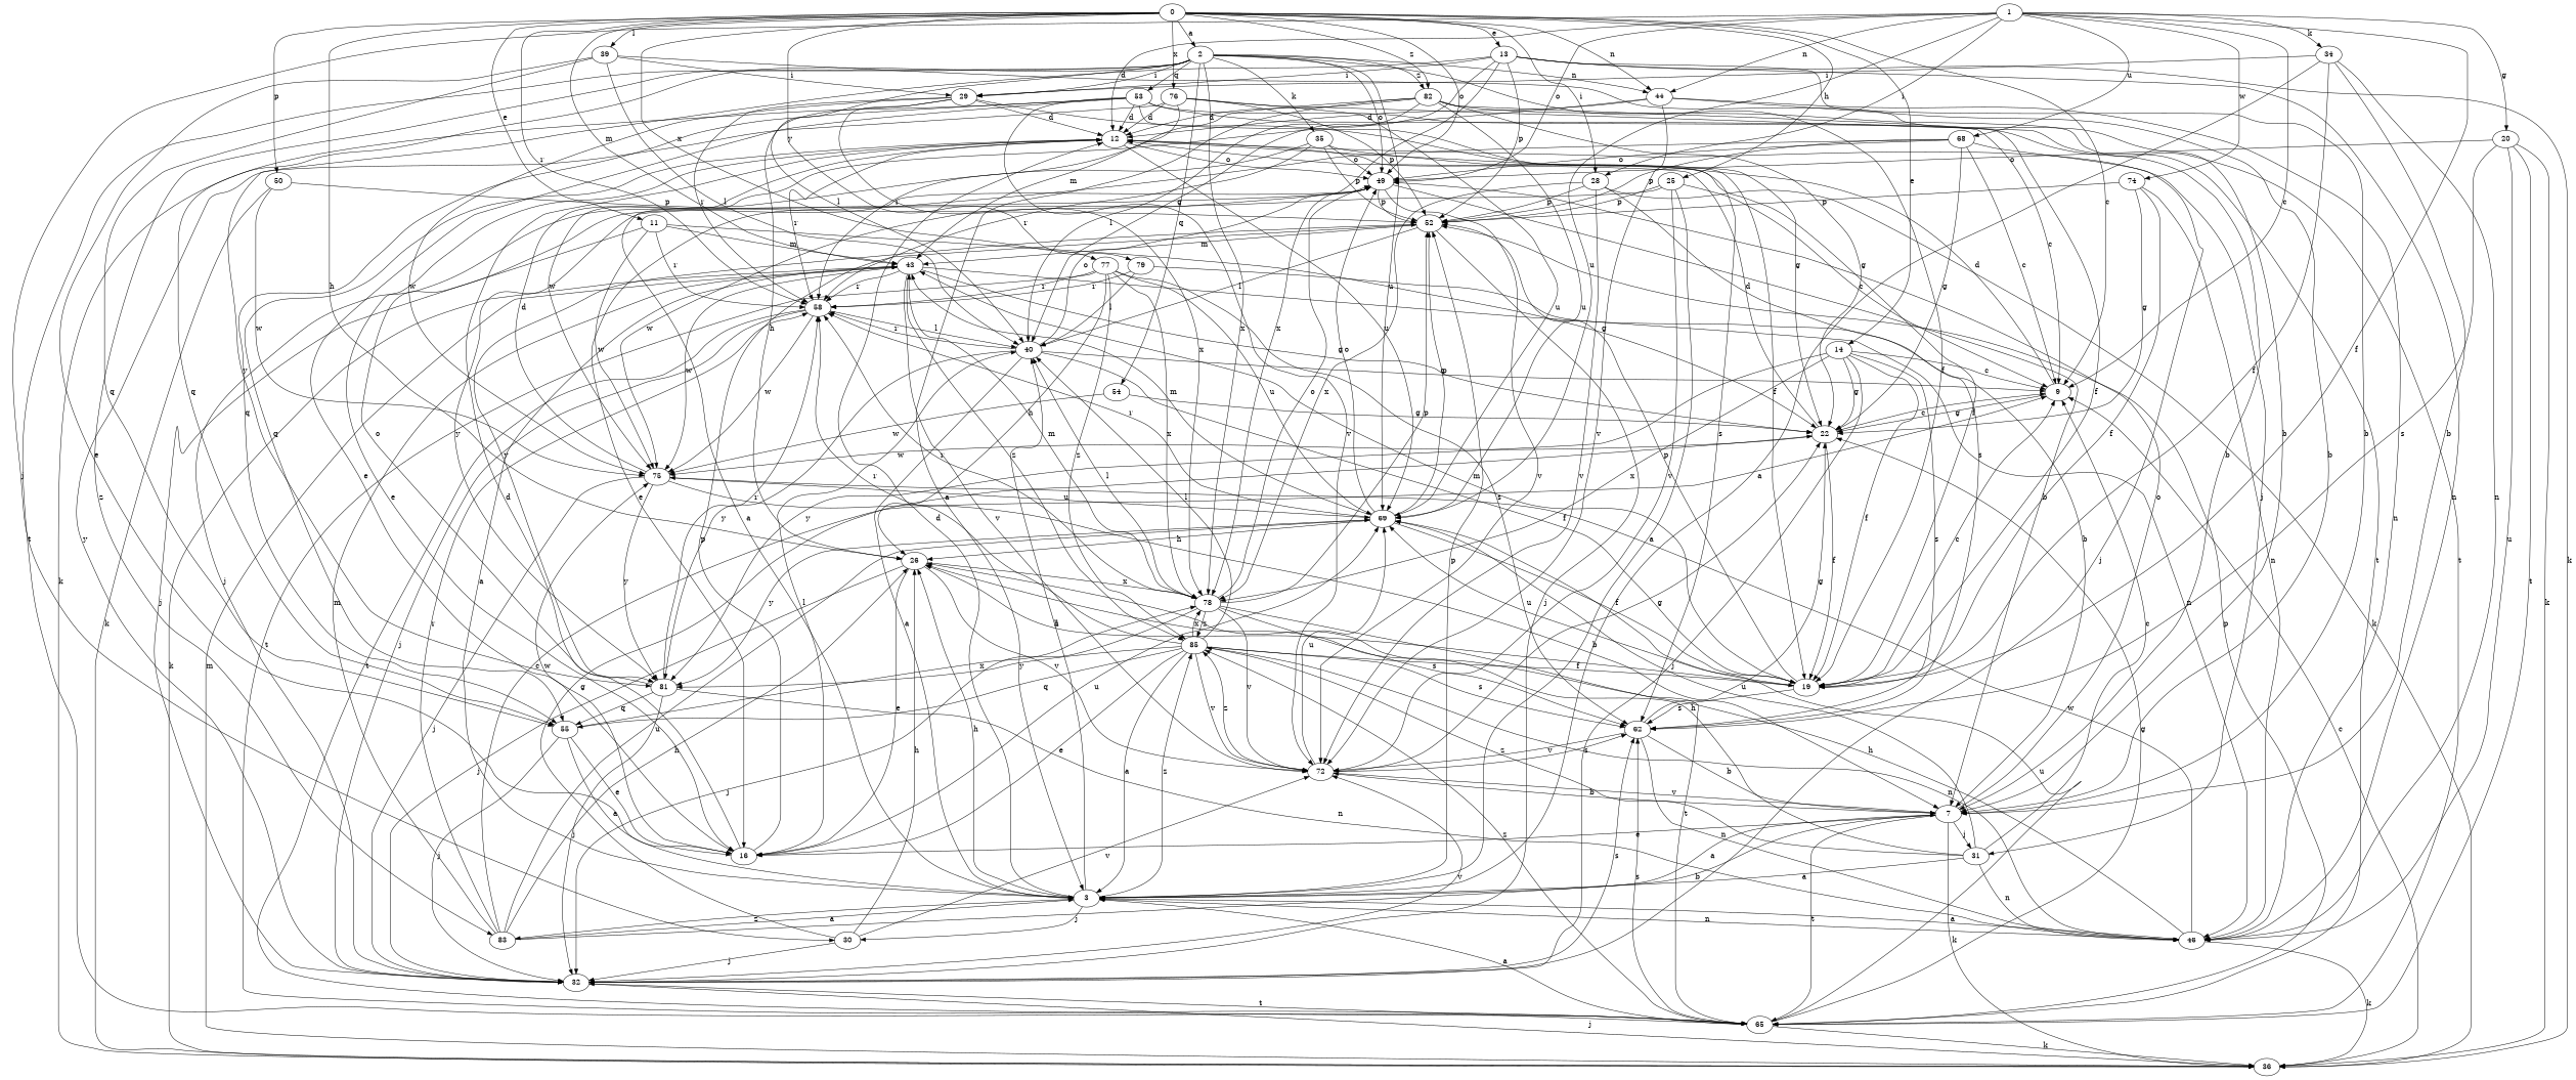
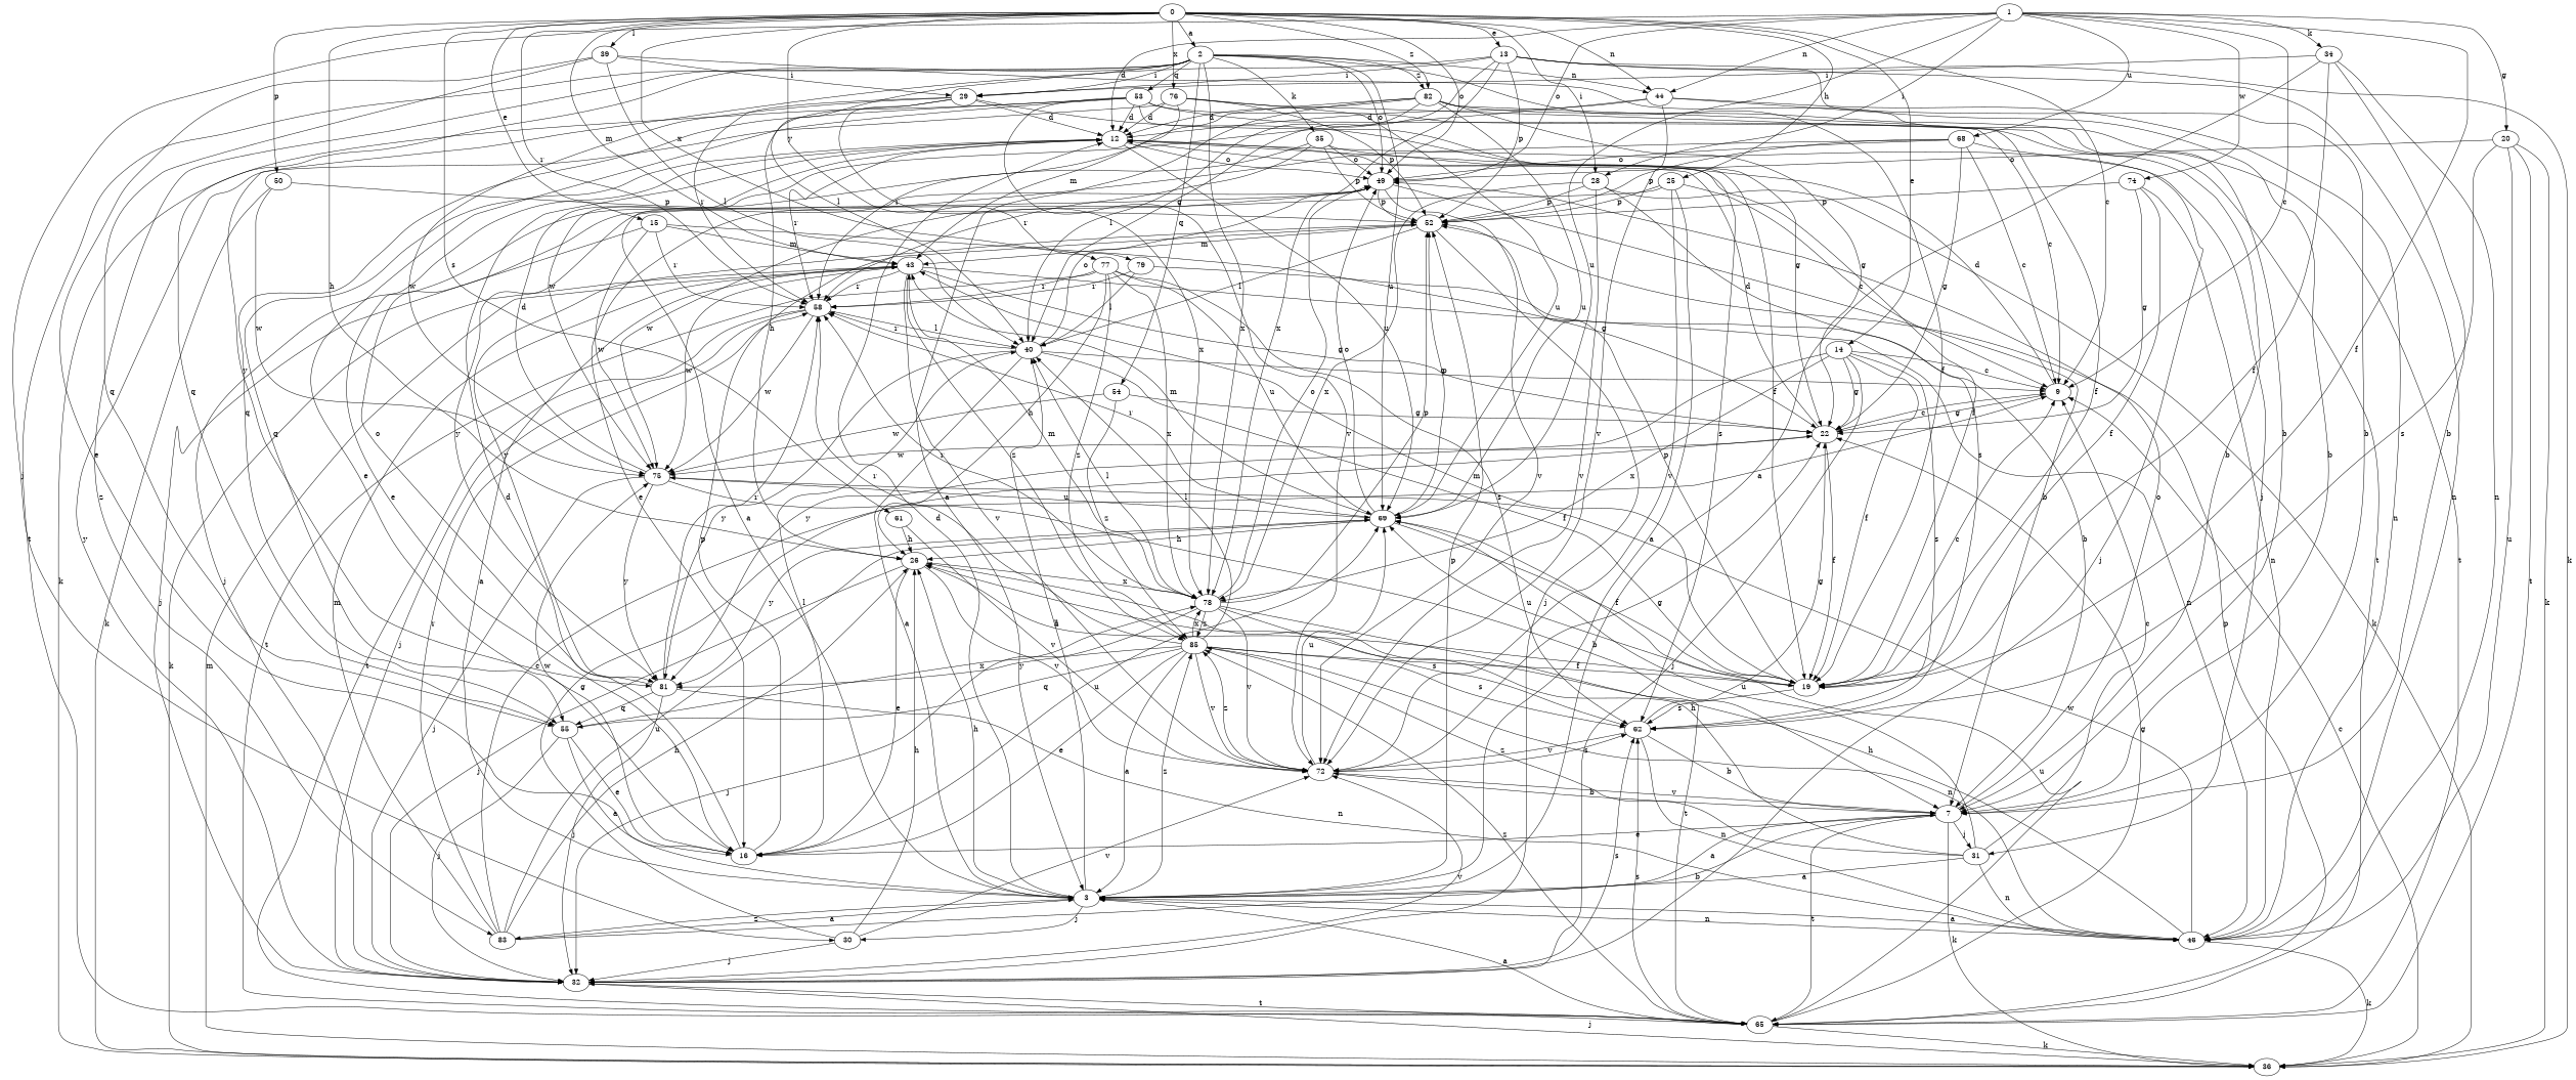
  strict digraph {
    0
    2
    9
    13
    14
-   15 [label=11]
+   15
    25
    26
    28
    39
    43
    44
    49
    50
    58
+   61
    76
    77
    79
    82
    19
    69
    29
    35
    40
    53
    54
    55
    65
    78
    83
    12
    22
    46
    52
    7
    36
    81
    32
    62
    75
    3
    72
    16
    85
    1
    20
    30
    34
    68
    74
    31
    0 -> 2 [label=a]
    0 -> 9 [label=c]
    0 -> 13 [label=e]
    0 -> 14 [label=e]
    0 -> 15 [label=e]
    0 -> 25 [label=h]
    0 -> 26 [label=h]
    0 -> 28 [label=i]
    0 -> 39 [label=l]
    0 -> 43 [label=m]
    0 -> 44 [label=n]
    0 -> 49 [label=o]
    0 -> 50 [label=p]
    0 -> 58 [label=r]
+   0 -> 61 [label=s]
    0 -> 76 [label=x]
    0 -> 77 [label=x]
    0 -> 79 [label=y]
    0 -> 82 [label=z]
    2 -> 44 [label=n]
    2 -> 49 [label=o]
    2 -> 82 [label=z]
    2 -> 19 [label=f]
    2 -> 69 [label=u]
    2 -> 29 [label=i]
    2 -> 35 [label=k]
    2 -> 40 [label=l]
    2 -> 53 [label=q]
    2 -> 54 [label=q]
    2 -> 55 [label=q]
    2 -> 65 [label=t]
    2 -> 78 [label=x]
    2 -> 83 [label=z]
    9 -> 12 [label=d]
    9 -> 22 [label=g]
    13 -> 29 [label=i]
    13 -> 40 [label=g]
    13 -> 78 [label=x]
    13 -> 46 [label=n]
    13 -> 52 [label=p]
    13 -> 7 [label=b]
    13 -> 36 [label=k]
    13 -> 81 [label=y]
    14 -> 9 [label=c]
    14 -> 19 [label=f]
    14 -> 78 [label=x]
    14 -> 22 [label=g]
    14 -> 81 [label=y]
    14 -> 32 [label=j]
    14 -> 62 [label=s]
    15 -> 43 [label=m]
    15 -> 58 [label=r]
    15 -> 22 [label=g]
    15 -> 32 [label=j]
    15 -> 75 [label=w]
    25 -> 9 [label=c]
    25 -> 52 [label=p]
    25 -> 81 [label=y]
    25 -> 3 [label=a]
    25 -> 72 [label=v]
    26 -> 78 [label=x]
    26 -> 32 [label=j]
    26 -> 72 [label=v]
    26 -> 16 [label=e]
    28 -> 78 [label=x]
    28 -> 52 [label=p]
    28 -> 36 [label=k]
    28 -> 62 [label=s]
    28 -> 72 [label=v]
    39 -> 29 [label=i]
    39 -> 40 [label=l]
    39 -> 55 [label=q]
    39 -> 7 [label=b]
    39 -> 16 [label=e]
    43 -> 58 [label=r]
    43 -> 22 [label=g]
    43 -> 46 [label=n]
    43 -> 36 [label=k]
    43 -> 75 [label=w]
    43 -> 3 [label=a]
    43 -> 72 [label=v]
    43 -> 85 [label=z]
    44 -> 12 [label=d]
    44 -> 46 [label=n]
    44 -> 7 [label=b]
    44 -> 75 [label=w]
    44 -> 72 [label=v]
    49 -> 52 [label=p]
    49 -> 7 [label=b]
    49 -> 32 [label=j]
    49 -> 75 [label=w]
    49 -> 72 [label=v]
    50 -> 52 [label=p]
    50 -> 36 [label=k]
    50 -> 75 [label=w]
    58 -> 40 [label=l]
    58 -> 65 [label=t]
    58 -> 32 [label=j]
    58 -> 75 [label=w]
+   61 -> 26 [label=h]
+   61 -> 72 [label=v]
    76 -> 43 [label=m]
    76 -> 69 [label=u]
    76 -> 65 [label=t]
    76 -> 12 [label=d]
    76 -> 52 [label=p]
    76 -> 32 [label=y]
    77 -> 26 [label=h]
    77 -> 58 [label=r]
    77 -> 69 [label=u]
    77 -> 65 [label=t]
    77 -> 78 [label=x]
    77 -> 62 [label=s]
    77 -> 85 [label=z]
    79 -> 58 [label=r]
    79 -> 40 [label=l]
    79 -> 7 [label=b]
    82 -> 58 [label=r]
    82 -> 19 [label=f]
    82 -> 69 [label=u]
    82 -> 40 [label=l]
    82 -> 65 [label=t]
    82 -> 12 [label=d]
    82 -> 22 [label=g]
    82 -> 3 [label=a]
    19 -> 9 [label=c]
    19 -> 26 [label=h]
    19 -> 43 [label=m]
    19 -> 69 [label=u]
    19 -> 52 [label=p]
    19 -> 62 [label=s]
    69 -> 26 [label=h]
    69 -> 43 [label=m]
    69 -> 49 [label=o]
    69 -> 58 [label=r]
    69 -> 19 [label=f]
    69 -> 52 [label=p]
    69 -> 81 [label=y]
    29 -> 26 [label=h]
    29 -> 58 [label=r]
    29 -> 78 [label=x]
    29 -> 12 [label=d]
    29 -> 22 [label=g]
    29 -> 75 [label=w]
    35 -> 49 [label=o]
    35 -> 58 [label=r]
    35 -> 52 [label=p]
    35 -> 62 [label=s]
    35 -> 3 [label=a]
    40 -> 9 [label=c]
    40 -> 49 [label=o]
    40 -> 58 [label=r]
    40 -> 19 [label=f]
    40 -> 81 [label=y]
    40 -> 3 [label=a]
    53 -> 9 [label=c]
    53 -> 19 [label=f]
    53 -> 55 [label=q]
    53 -> 12 [label=d]
    53 -> 7 [label=b]
    53 -> 36 [label=k]
    53 -> 72 [label=v]
    53 -> 16 [label=e]
    54 -> 22 [label=g]
    54 -> 75 [label=w]
+   54 -> 85 [label=z]
    55 -> 78 [label=x]
    55 -> 32 [label=j]
    55 -> 3 [label=a]
    55 -> 16 [label=e]
    65 -> 69 [label=u]
    65 -> 22 [label=g]
    65 -> 52 [label=p]
    65 -> 36 [label=k]
    65 -> 62 [label=s]
    65 -> 3 [label=a]
    65 -> 85 [label=z]
    78 -> 43 [label=m]
    78 -> 49 [label=o]
    78 -> 58 [label=r]
    78 -> 40 [label=l]
    78 -> 65 [label=t]
    78 -> 52 [label=p]
    78 -> 32 [label=j]
    78 -> 62 [label=s]
    78 -> 72 [label=v]
    78 -> 85 [label=z]
    83 -> 9 [label=c]
    83 -> 26 [label=h]
    83 -> 43 [label=m]
    83 -> 58 [label=r]
    83 -> 69 [label=u]
    83 -> 7 [label=b]
    83 -> 3 [label=a]
    12 -> 49 [label=o]
    12 -> 58 [label=r]
    12 -> 19 [label=f]
    12 -> 69 [label=u]
    12 -> 55 [label=q]
    12 -> 16 [label=e]
    12 -> 31 [label=j]
    22 -> 9 [label=c]
    22 -> 19 [label=f]
    22 -> 12 [label=d]
    22 -> 75 [label=w]
    46 -> 26 [label=h]
    46 -> 36 [label=k]
    46 -> 75 [label=w]
    46 -> 3 [label=a]
    52 -> 43 [label=m]
    52 -> 40 [label=l]
    52 -> 81 [label=y]
    52 -> 32 [label=j]
    7 -> 49 [label=o]
    7 -> 65 [label=t]
    7 -> 36 [label=k]
    7 -> 3 [label=a]
    7 -> 72 [label=v]
    7 -> 16 [label=e]
    7 -> 31 [label=j]
    36 -> 9 [label=c]
    36 -> 43 [label=m]
    36 -> 32 [label=j]
    81 -> 49 [label=o]
    81 -> 58 [label=r]
    81 -> 55 [label=q]
    81 -> 46 [label=n]
    81 -> 32 [label=j]
    32 -> 65 [label=t]
    32 -> 62 [label=s]
    32 -> 72 [label=v]
    62 -> 22 [label=g]
    62 -> 46 [label=n]
    62 -> 7 [label=b]
    62 -> 72 [label=v]
    75 -> 69 [label=u]
    75 -> 12 [label=d]
    75 -> 7 [label=b]
    75 -> 81 [label=y]
    75 -> 32 [label=j]
    3 -> 26 [label=h]
    3 -> 40 [label=l]
    3 -> 83 [label=z]
    3 -> 12 [label=d]
    3 -> 46 [label=n]
    3 -> 52 [label=p]
    3 -> 85 [label=z]
    3 -> 30 [label=j]
    72 -> 69 [label=u]
    72 -> 22 [label=g]
    72 -> 7 [label=b]
    72 -> 62 [label=s]
    72 -> 85 [label=z]
    16 -> 69 [label=u]
    16 -> 40 [label=l]
    16 -> 12 [label=d]
    16 -> 52 [label=p]
    16 -> 75 [label=w]
    85 -> 58 [label=r]
    85 -> 19 [label=f]
    85 -> 40 [label=l]
    85 -> 55 [label=q]
    85 -> 78 [label=x]
    85 -> 46 [label=n]
    85 -> 81 [label=y]
    85 -> 62 [label=s]
    85 -> 3 [label=a]
    85 -> 72 [label=v]
    85 -> 16 [label=e]
    1 -> 9 [label=c]
    1 -> 28 [label=i]
    1 -> 44 [label=n]
    1 -> 49 [label=o]
    1 -> 19 [label=f]
    1 -> 69 [label=u]
    1 -> 12 [label=d]
    1 -> 20 [label=g]
    1 -> 30 [label=j]
    1 -> 34 [label=k]
    1 -> 68 [label=u]
    1 -> 74 [label=w]
    20 -> 49 [label=o]
    20 -> 65 [label=t]
    20 -> 46 [label=u]
    20 -> 36 [label=k]
    20 -> 62 [label=s]
    30 -> 26 [label=h]
    30 -> 22 [label=g]
    30 -> 32 [label=j]
    30 -> 72 [label=v]
    34 -> 19 [label=f]
    34 -> 29 [label=i]
    34 -> 46 [label=n]
    34 -> 7 [label=b]
    34 -> 3 [label=a]
    68 -> 9 [label=c]
    68 -> 49 [label=o]
    68 -> 22 [label=g]
    68 -> 52 [label=p]
    68 -> 32 [label=j]
    68 -> 16 [label=e]
    74 -> 19 [label=f]
    74 -> 22 [label=g]
    74 -> 46 [label=n]
    74 -> 52 [label=p]
    31 -> 9 [label=c]
    31 -> 26 [label=h]
    31 -> 69 [label=u]
    31 -> 46 [label=n]
    31 -> 3 [label=a]
    31 -> 85 [label=z]
  }
